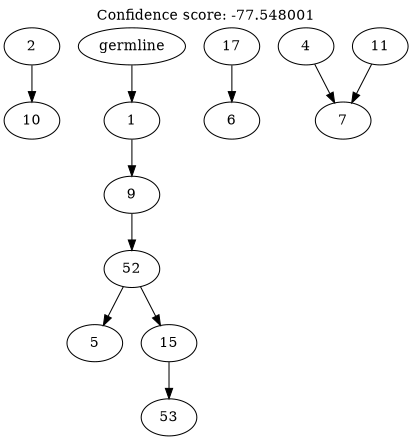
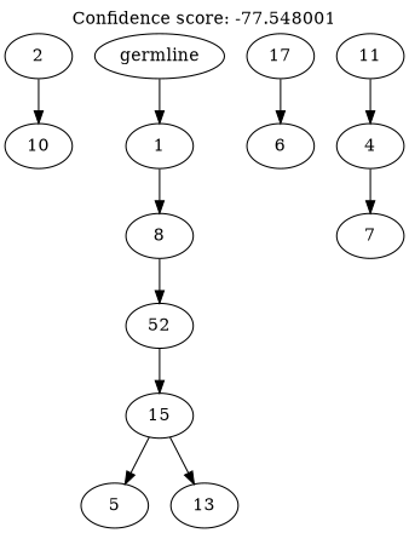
  digraph {
    label="Confidence score: -77.548001"
    labelloc=t
    n1 [label=2]
    n2 [label=10]
    n3 [label=5]
    n4 [label=17]
    n5 [label=6]
    n6 [label=4]
    n7 [label=7]
    n8 [label=11]
-   n9 [label=53]
+   n9 [label=13]
    n10 [label=15]
    n11 [label=52]
-   n12 [label=9]
+   n12 [label=8]
    n13 [label=1]
    n14 [label=germline]
    n1 -> n2
    n4 -> n5
    n6 -> n7
-   n8 -> n7
+   n8 -> n6
    n10 -> n9
-   n11 -> n3
+   n10 -> n3
    n11 -> n10
    n12 -> n11
    n13 -> n12
    n14 -> n13
  }
